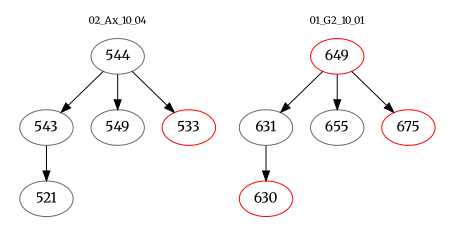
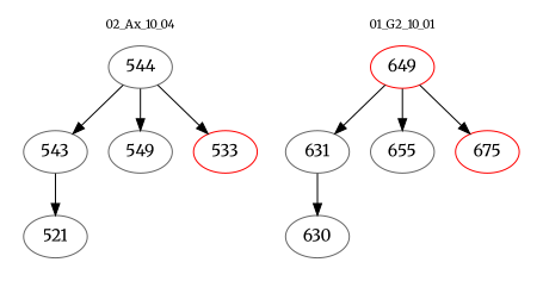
  digraph {
    fontname=Merriweather
    node [color=gray40 fontname=Merriweather]
    edge [color=black fontname=Merriweather]
    n1 [label=544]
    n2 [label=543]
    n3 [label=549]
    n4 [color=red label=533]
    n5 [label=521]
    n6 [color=red label=649]
    n7 [label=631]
    n8 [label=655]
    n9 [color=red label=675]
-   n10 [color=red label=630]
+   n10 [label=630]
    subgraph cluster_1 {
      color=white
      fontsize=10
      label="02_Ax_10_04"
      n1
      n2
      n3
      n4
      n5
    }
    subgraph cluster_2 {
      color=white
      fontsize=10
      label="01_G2_10_01"
      n6
      n7
      n8
      n9
      n10
    }
    n1 -> n2
    n1 -> n3
    n1 -> n4
    n2 -> n5
    n6 -> n7
    n6 -> n8
    n6 -> n9
    n7 -> n10
  }
